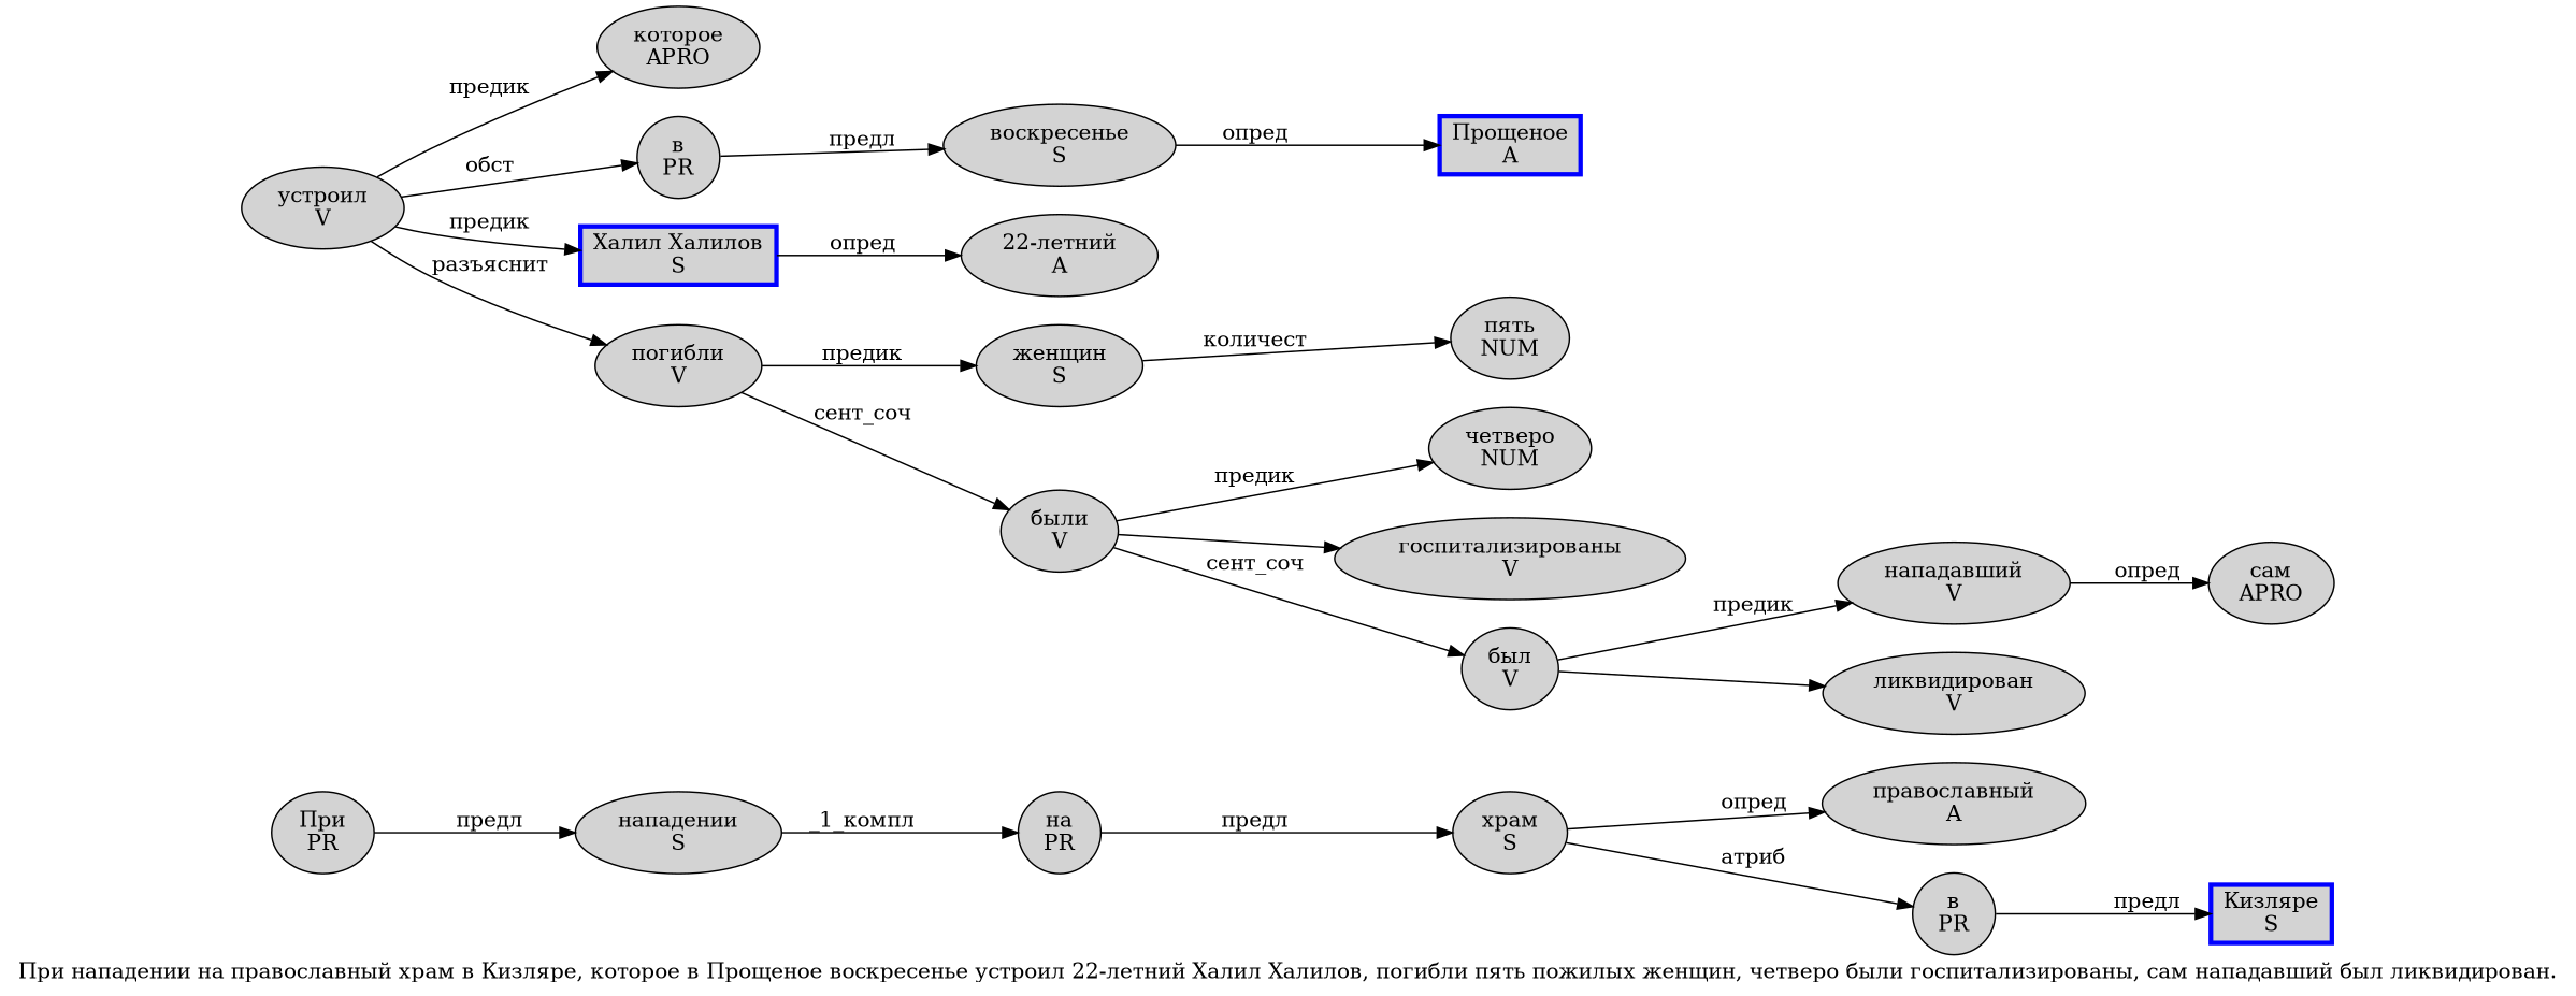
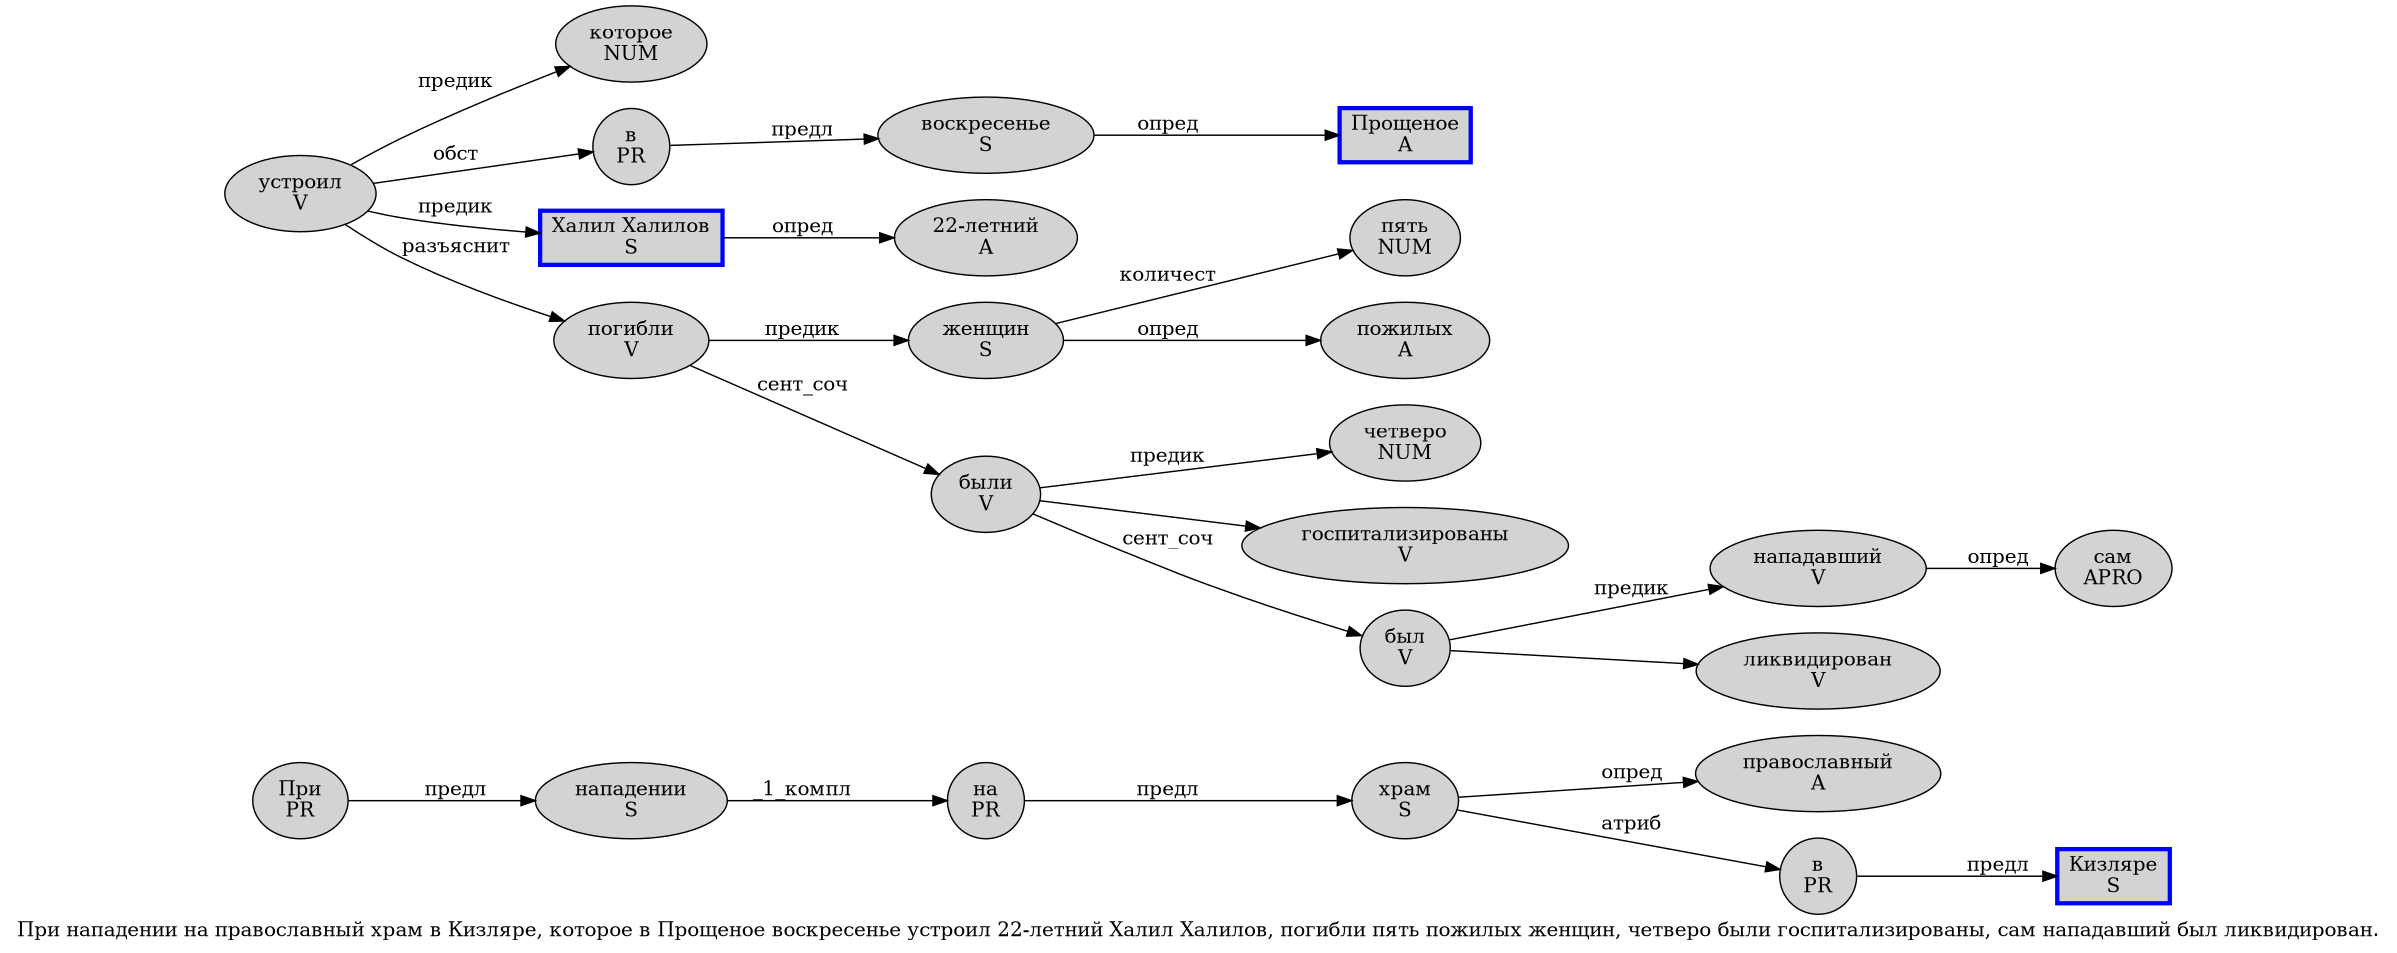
  digraph {
    label="При нападении на православный храм в Кизляре, которое в Прощеное воскресенье устроил 22-летний Халил Халилов, погибли пять пожилых женщин, четверо были госпитализированы, сам нападавший был ликвидирован."
    rankdir=LR
    node [fillcolor=lightgray penwidth=1 shape=ellipse style=filled]
    n1 [label="При\nPR"]
    n2 [label="нападении\nS"]
    n3 [label="на\nPR"]
    n4 [label="храм\nS"]
    n5 [label="православный\nA"]
    n6 [label="в\nPR"]
    n7 [color=blue label="Кизляре\nS" penwidth=3 shape=box]
-   n8 [label="которое\nAPRO"]
+   n8 [label="которое\nNUM"]
    n9 [label="в\nPR"]
    n10 [label="воскресенье\nS"]
    n11 [color=blue label="Прощеное\nA" penwidth=3 shape=box]
    n12 [label="устроил\nV"]
    n13 [color=blue label="Халил Халилов\nS" penwidth=3 shape=box]
    n14 [label="погибли\nV"]
    n15 [label="22-летний\nA"]
    n16 [label="женщин\nS"]
    n17 [label="были\nV"]
    n18 [label="пять\nNUM"]
+   n19 [label="пожилых\nA"]
    n20 [label="четверо\nNUM"]
    n21 [label="госпитализированы\nV"]
    n22 [label="был\nV"]
    n23 [label="нападавший\nV"]
    n24 [label="ликвидирован\nV"]
    n25 [label="сам\nAPRO"]
    n1 -> n2 [label="предл"]
    n2 -> n3 [label="_1_компл"]
    n3 -> n4 [label="предл"]
    n4 -> n5 [label="опред"]
    n4 -> n6 [label="атриб"]
    n6 -> n7 [label="предл"]
    n9 -> n10 [label="предл"]
    n10 -> n11 [label="опред"]
    n12 -> n8 [label="предик"]
    n12 -> n9 [label="обст"]
    n12 -> n13 [label="предик"]
    n12 -> n14 [label="разъяснит"]
    n13 -> n15 [label="опред"]
    n14 -> n16 [label="предик"]
    n14 -> n17 [label="сент_соч"]
    n16 -> n18 [label="количест"]
+   n16 -> n19 [label="опред"]
    n17 -> n20 [label="предик"]
    n17 -> n21
    n17 -> n22 [label="сент_соч"]
    n22 -> n23 [label="предик"]
    n22 -> n24
    n23 -> n25 [label="опред"]
  }
